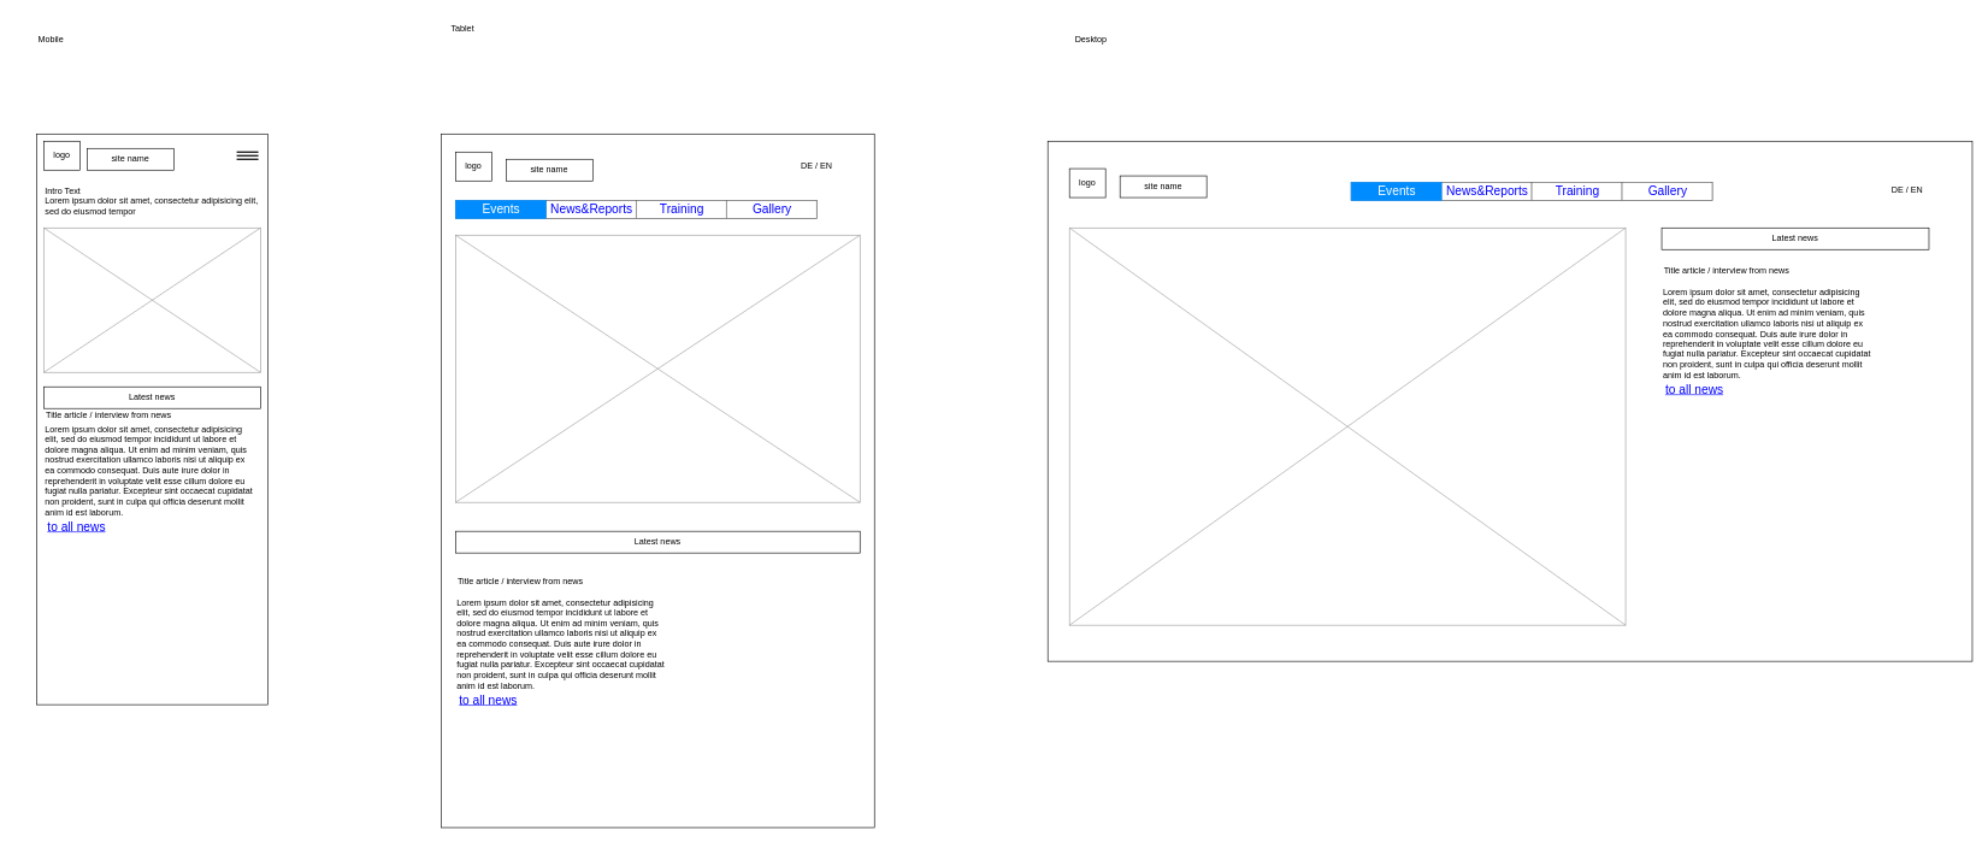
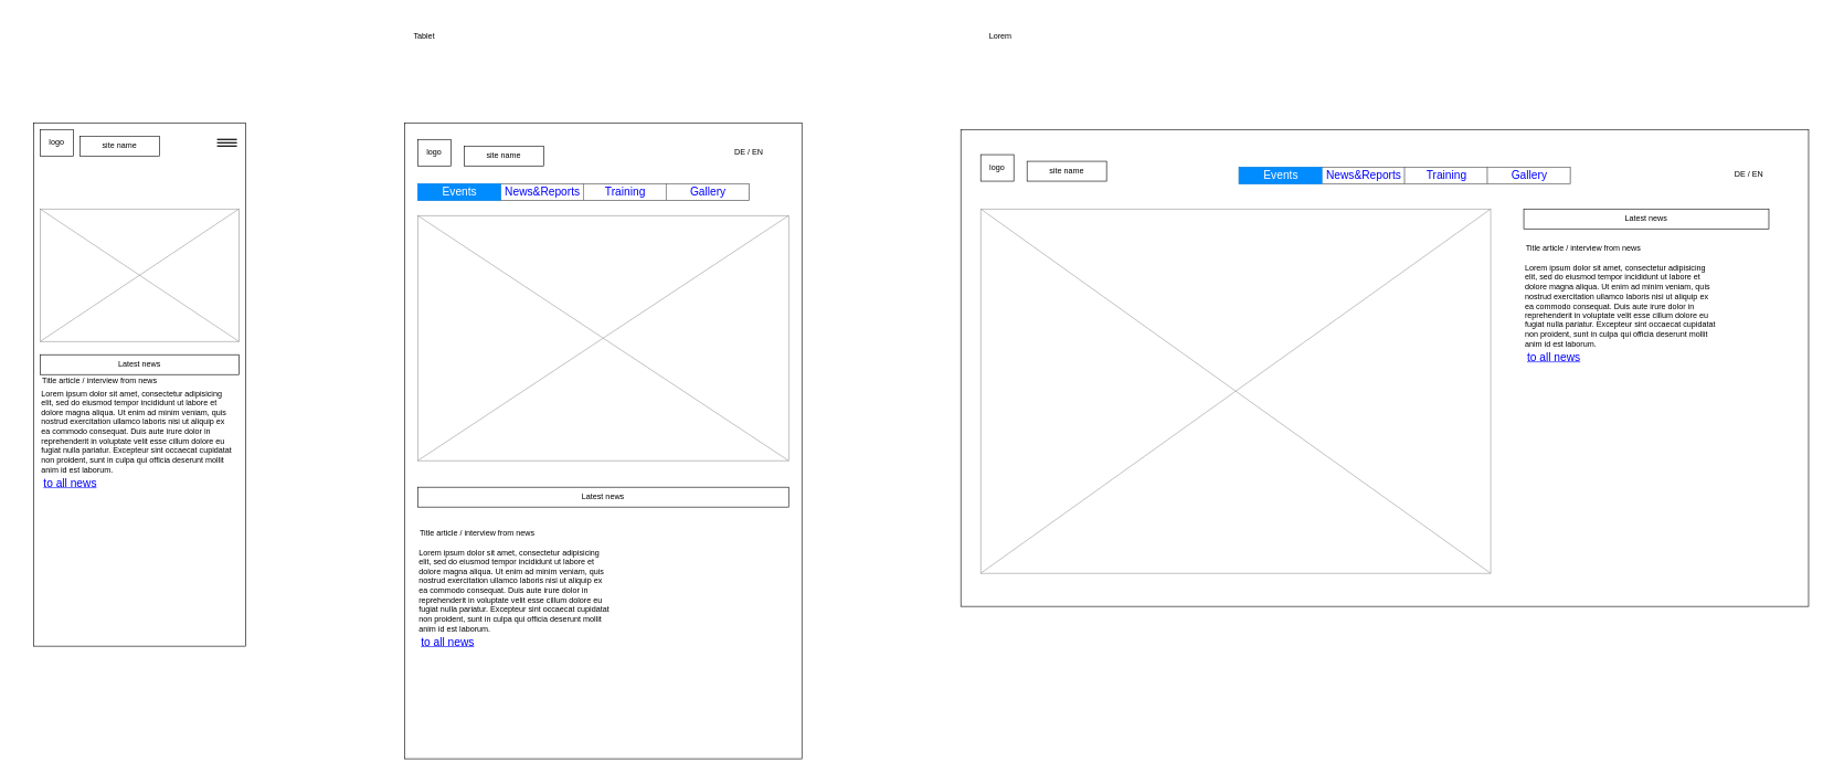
  <mxCell id="0" />
  <mxCell id="1" parent="0" />
  <mxCell id="2" value="" style="rounded=0;whiteSpace=wrap;html=1;" vertex="1" parent="1"><mxGeometry x="50" y="185" width="320" height="790" as="geometry" /></mxCell>
- <mxCell id="3" value="Mobile" style="text;html=1;strokeColor=none;fillColor=none;align=center;verticalAlign=middle;whiteSpace=wrap;rounded=0;" vertex="1" parent="1"><mxGeometry x="50" y="45" width="40" height="20" as="geometry" /></mxCell>
  <mxCell id="4" value="logo" style="rounded=0;whiteSpace=wrap;html=1;" vertex="1" parent="1"><mxGeometry x="60" y="195" width="50" height="40" as="geometry" /></mxCell>
  <mxCell id="5" value="site name" style="rounded=0;whiteSpace=wrap;html=1;" vertex="1" parent="1"><mxGeometry x="120" y="205" width="120" height="30" as="geometry" /></mxCell>
  <mxCell id="6" value="" style="group" vertex="1" connectable="0" parent="1"><mxGeometry x="327" y="210" width="30" height="10" as="geometry" /></mxCell>
  <mxCell id="7" value="" style="endArrow=none;html=1;strokeColor=#000000;strokeWidth=2;" edge="1" parent="6"><mxGeometry width="50" height="50" as="geometry"><mxPoint as="sourcePoint" /><mxPoint x="30" as="targetPoint" /></mxGeometry></mxCell>
  <mxCell id="8" value="" style="endArrow=none;html=1;strokeColor=#000000;strokeWidth=2;" edge="1" parent="6"><mxGeometry width="50" height="50" as="geometry"><mxPoint y="5" as="sourcePoint" /><mxPoint x="30" y="5" as="targetPoint" /></mxGeometry></mxCell>
  <mxCell id="9" value="" style="endArrow=none;html=1;strokeColor=#000000;strokeWidth=2;" edge="1" parent="6"><mxGeometry width="50" height="50" as="geometry"><mxPoint y="10" as="sourcePoint" /><mxPoint x="30" y="10" as="targetPoint" /></mxGeometry></mxCell>
  <mxCell id="10" value="" style="verticalLabelPosition=bottom;shadow=0;dashed=0;align=center;html=1;verticalAlign=top;strokeWidth=1;shape=mxgraph.mockup.graphics.simpleIcon;strokeColor=#999999;" vertex="1" parent="1"><mxGeometry x="60" y="315" width="300" height="200" as="geometry" /></mxCell>
- <mxCell id="11" value="Intro Text&lt;br&gt;Lorem ipsum dolor sit amet, consectetur adipisicing elit, sed do eiusmod tempor" style="text;spacingTop=-5;whiteSpace=wrap;html=1;align=left;fontSize=12;fontFamily=Helvetica;fillColor=none;strokeColor=none;" vertex="1" parent="1"><mxGeometry x="60" y="255" width="300" height="50" as="geometry" /></mxCell>
  <mxCell id="12" value="Lorem ipsum dolor sit amet, consectetur adipisicing elit, sed do eiusmod tempor incididunt ut labore et dolore magna aliqua. Ut enim ad minim veniam, quis nostrud exercitation ullamco laboris nisi ut aliquip ex ea commodo consequat. Duis aute irure dolor in reprehenderit in voluptate velit esse cillum dolore eu fugiat nulla pariatur. Excepteur sint occaecat cupidatat non proident, sunt in culpa qui officia deserunt mollit anim id est laborum.&lt;br&gt;" style="text;spacingTop=-5;whiteSpace=wrap;html=1;align=left;fontSize=12;fontFamily=Helvetica;fillColor=none;strokeColor=none;" vertex="1" parent="1"><mxGeometry x="60" y="585" width="290" height="120" as="geometry" /></mxCell>
- <mxCell id="13" value="Tablet" style="text;html=1;strokeColor=none;fillColor=none;align=center;verticalAlign=middle;whiteSpace=wrap;rounded=0;" vertex="1" parent="1"><mxGeometry x="620" y="30" width="40" height="20" as="geometry" /></mxCell>
+ <mxCell id="13" value="Tablet" style="text;html=1;strokeColor=none;fillColor=none;align=center;verticalAlign=middle;whiteSpace=wrap;rounded=0;" vertex="1" parent="1"><mxGeometry x="620" y="45" width="40" height="20" as="geometry" /></mxCell>
  <mxCell id="14" value="" style="rounded=0;whiteSpace=wrap;html=1;" vertex="1" parent="1"><mxGeometry x="610" y="185" width="600" height="960" as="geometry" /></mxCell>
  <mxCell id="15" value="" style="rounded=0;whiteSpace=wrap;html=1;" vertex="1" parent="1"><mxGeometry x="1450" y="195" width="1280" height="720" as="geometry" /></mxCell>
- <mxCell id="16" value="Desktop" style="text;html=1;strokeColor=none;fillColor=none;align=center;verticalAlign=middle;whiteSpace=wrap;rounded=0;" vertex="1" parent="1"><mxGeometry x="1490" y="20" width="40" height="70" as="geometry" /></mxCell>
+ <mxCell id="16" value="Lorem" style="text;html=1;strokeColor=none;fillColor=none;align=center;verticalAlign=middle;whiteSpace=wrap;rounded=0;" vertex="1" parent="1"><mxGeometry x="1490" y="20" width="40" height="70" as="geometry" /></mxCell>
  <mxCell id="17" value="to all news" style="shape=rectangle;strokeColor=none;fillColor=none;linkText=;fontSize=17;fontColor=#0000ff;fontStyle=4;html=1;align=center;" vertex="1" parent="1"><mxGeometry x="30" y="715" width="150" height="30" as="geometry" /></mxCell>
  <mxCell id="18" value="Title article / interview from news" style="text;html=1;strokeColor=none;fillColor=none;align=center;verticalAlign=middle;whiteSpace=wrap;rounded=0;" vertex="1" parent="1"><mxGeometry x="20" y="565" width="260" height="20" as="geometry" /></mxCell>
  <mxCell id="19" value="Latest news" style="rounded=0;whiteSpace=wrap;html=1;" vertex="1" parent="1"><mxGeometry x="60" y="535" width="300" height="30" as="geometry" /></mxCell>
  <mxCell id="20" value="site name" style="rounded=0;whiteSpace=wrap;html=1;" vertex="1" parent="1"><mxGeometry x="700" y="220" width="120" height="30" as="geometry" /></mxCell>
  <mxCell id="21" value="logo" style="rounded=0;whiteSpace=wrap;html=1;" vertex="1" parent="1"><mxGeometry x="630" y="210" width="50" height="40" as="geometry" /></mxCell>
  <mxCell id="22" value="" style="strokeWidth=1;shadow=0;dashed=0;align=center;html=1;shape=mxgraph.mockup.text.rrect;rSize=0;strokeColor=#666666;" vertex="1" parent="1"><mxGeometry x="630" y="277" width="500" height="25" as="geometry" /></mxCell>
  <mxCell id="23" value="News&amp;amp;Reports" style="strokeColor=inherit;fillColor=inherit;gradientColor=inherit;strokeWidth=1;shadow=0;dashed=0;align=center;html=1;shape=mxgraph.mockup.text.rrect;rSize=0;fontSize=17;fontColor=#0000ff;" vertex="1" parent="22"><mxGeometry x="125" width="125" height="25" as="geometry" /></mxCell>
  <mxCell id="24" value="Training" style="strokeColor=inherit;fillColor=inherit;gradientColor=inherit;strokeWidth=1;shadow=0;dashed=0;align=center;html=1;shape=mxgraph.mockup.text.rrect;rSize=0;fontSize=17;fontColor=#0000ff;" vertex="1" parent="22"><mxGeometry x="250" width="125" height="25" as="geometry" /></mxCell>
  <mxCell id="25" value="Gallery" style="strokeColor=inherit;fillColor=inherit;gradientColor=inherit;strokeWidth=1;shadow=0;dashed=0;align=center;html=1;shape=mxgraph.mockup.text.rrect;rSize=0;fontSize=17;fontColor=#0000ff;" vertex="1" parent="22"><mxGeometry x="375" width="125" height="25" as="geometry" /></mxCell>
  <mxCell id="26" value="Events" style="strokeWidth=1;shadow=0;dashed=0;align=center;html=1;shape=mxgraph.mockup.text.rrect;rSize=0;fontSize=17;fontColor=#ffffff;fillColor=#008cff;strokeColor=#008cff;" vertex="1" parent="22"><mxGeometry width="125" height="25" as="geometry" /></mxCell>
  <mxCell id="27" value="DE / EN" style="text;html=1;strokeColor=none;fillColor=none;align=center;verticalAlign=middle;whiteSpace=wrap;rounded=0;" vertex="1" parent="1"><mxGeometry x="1100" y="220" width="60" height="20" as="geometry" /></mxCell>
  <mxCell id="28" value="" style="verticalLabelPosition=bottom;shadow=0;dashed=0;align=center;html=1;verticalAlign=top;strokeWidth=1;shape=mxgraph.mockup.graphics.simpleIcon;strokeColor=#999999;" vertex="1" parent="1"><mxGeometry x="630" y="325" width="560" height="370" as="geometry" /></mxCell>
  <mxCell id="29" value="Lorem ipsum dolor sit amet, consectetur adipisicing elit, sed do eiusmod tempor incididunt ut labore et dolore magna aliqua. Ut enim ad minim veniam, quis nostrud exercitation ullamco laboris nisi ut aliquip ex ea commodo consequat. Duis aute irure dolor in reprehenderit in voluptate velit esse cillum dolore eu fugiat nulla pariatur. Excepteur sint occaecat cupidatat non proident, sunt in culpa qui officia deserunt mollit anim id est laborum.&lt;br&gt;" style="text;spacingTop=-5;whiteSpace=wrap;html=1;align=left;fontSize=12;fontFamily=Helvetica;fillColor=none;strokeColor=none;" vertex="1" parent="1"><mxGeometry x="630" y="825" width="290" height="120" as="geometry" /></mxCell>
  <mxCell id="30" value="to all news" style="shape=rectangle;strokeColor=none;fillColor=none;linkText=;fontSize=17;fontColor=#0000ff;fontStyle=4;html=1;align=center;" vertex="1" parent="1"><mxGeometry x="600" y="955" width="150" height="30" as="geometry" /></mxCell>
  <mxCell id="31" value="Title article / interview from news" style="text;html=1;strokeColor=none;fillColor=none;align=center;verticalAlign=middle;whiteSpace=wrap;rounded=0;" vertex="1" parent="1"><mxGeometry x="590" y="795" width="260" height="20" as="geometry" /></mxCell>
  <mxCell id="32" value="Latest news" style="rounded=0;whiteSpace=wrap;html=1;" vertex="1" parent="1"><mxGeometry x="630" y="735" width="560" height="30" as="geometry" /></mxCell>
  <mxCell id="33" value="site name" style="rounded=0;whiteSpace=wrap;html=1;" vertex="1" parent="1"><mxGeometry x="1550" y="243" width="120" height="30" as="geometry" /></mxCell>
  <mxCell id="34" value="logo" style="rounded=0;whiteSpace=wrap;html=1;" vertex="1" parent="1"><mxGeometry x="1480" y="233" width="50" height="40" as="geometry" /></mxCell>
  <mxCell id="35" value="" style="strokeWidth=1;shadow=0;dashed=0;align=center;html=1;shape=mxgraph.mockup.text.rrect;rSize=0;strokeColor=#666666;" vertex="1" parent="1"><mxGeometry x="1870" y="252" width="500" height="25" as="geometry" /></mxCell>
  <mxCell id="36" value="News&amp;amp;Reports" style="strokeColor=inherit;fillColor=inherit;gradientColor=inherit;strokeWidth=1;shadow=0;dashed=0;align=center;html=1;shape=mxgraph.mockup.text.rrect;rSize=0;fontSize=17;fontColor=#0000ff;" vertex="1" parent="35"><mxGeometry x="125" width="125" height="25" as="geometry" /></mxCell>
  <mxCell id="37" value="Training" style="strokeColor=inherit;fillColor=inherit;gradientColor=inherit;strokeWidth=1;shadow=0;dashed=0;align=center;html=1;shape=mxgraph.mockup.text.rrect;rSize=0;fontSize=17;fontColor=#0000ff;" vertex="1" parent="35"><mxGeometry x="250" width="125" height="25" as="geometry" /></mxCell>
  <mxCell id="38" value="Gallery" style="strokeColor=inherit;fillColor=inherit;gradientColor=inherit;strokeWidth=1;shadow=0;dashed=0;align=center;html=1;shape=mxgraph.mockup.text.rrect;rSize=0;fontSize=17;fontColor=#0000ff;" vertex="1" parent="35"><mxGeometry x="375" width="125" height="25" as="geometry" /></mxCell>
  <mxCell id="39" value="Events" style="strokeWidth=1;shadow=0;dashed=0;align=center;html=1;shape=mxgraph.mockup.text.rrect;rSize=0;fontSize=17;fontColor=#ffffff;fillColor=#008cff;strokeColor=#008cff;" vertex="1" parent="35"><mxGeometry width="125" height="25" as="geometry" /></mxCell>
  <mxCell id="40" value="DE / EN" style="text;html=1;strokeColor=none;fillColor=none;align=center;verticalAlign=middle;whiteSpace=wrap;rounded=0;" vertex="1" parent="1"><mxGeometry x="2610" y="253" width="60" height="20" as="geometry" /></mxCell>
  <mxCell id="41" value="" style="verticalLabelPosition=bottom;shadow=0;dashed=0;align=center;html=1;verticalAlign=top;strokeWidth=1;shape=mxgraph.mockup.graphics.simpleIcon;strokeColor=#999999;" vertex="1" parent="1"><mxGeometry x="1480" y="315" width="770" height="550" as="geometry" /></mxCell>
  <mxCell id="42" value="Latest news" style="rounded=0;whiteSpace=wrap;html=1;" vertex="1" parent="1"><mxGeometry x="2300" y="315" width="370" height="30" as="geometry" /></mxCell>
  <mxCell id="43" value="Lorem ipsum dolor sit amet, consectetur adipisicing elit, sed do eiusmod tempor incididunt ut labore et dolore magna aliqua. Ut enim ad minim veniam, quis nostrud exercitation ullamco laboris nisi ut aliquip ex ea commodo consequat. Duis aute irure dolor in reprehenderit in voluptate velit esse cillum dolore eu fugiat nulla pariatur. Excepteur sint occaecat cupidatat non proident, sunt in culpa qui officia deserunt mollit anim id est laborum.&lt;br&gt;" style="text;spacingTop=-5;whiteSpace=wrap;html=1;align=left;fontSize=12;fontFamily=Helvetica;fillColor=none;strokeColor=none;" vertex="1" parent="1"><mxGeometry x="2300" y="395" width="290" height="120" as="geometry" /></mxCell>
  <mxCell id="44" value="to all news" style="shape=rectangle;strokeColor=none;fillColor=none;linkText=;fontSize=17;fontColor=#0000ff;fontStyle=4;html=1;align=center;" vertex="1" parent="1"><mxGeometry x="2270" y="525" width="150" height="30" as="geometry" /></mxCell>
  <mxCell id="45" value="Title article / interview from news" style="text;html=1;strokeColor=none;fillColor=none;align=center;verticalAlign=middle;whiteSpace=wrap;rounded=0;" vertex="1" parent="1"><mxGeometry x="2260" y="365" width="260" height="20" as="geometry" /></mxCell>
